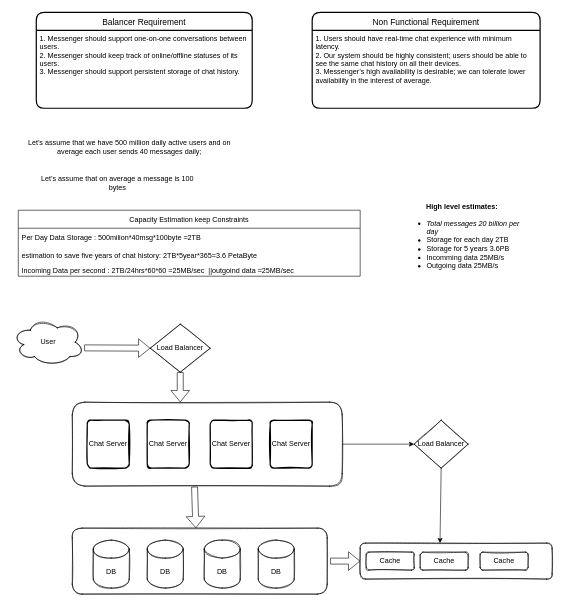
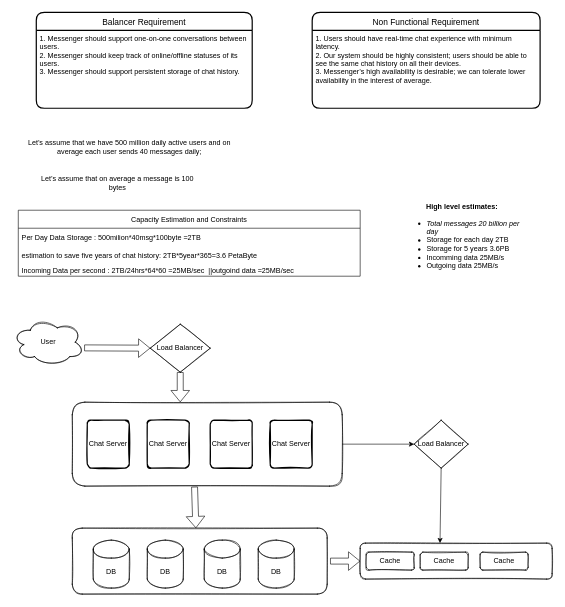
  <mxCell id="0" />
  <mxCell id="1" parent="0" />
  <mxCell id="2" value="Balancer Requirement" style="swimlane;childLayout=stackLayout;horizontal=1;startSize=30;horizontalStack=0;rounded=1;fontSize=14;fontStyle=0;strokeWidth=2;resizeParent=0;resizeLast=1;shadow=0;dashed=0;align=center;" vertex="1" parent="1"><mxGeometry x="60" y="20" width="360" height="160" as="geometry" /></mxCell>
  <mxCell id="3" value="1. Messenger should support one-on-one conversations between&#10;users.&#10;2. Messenger should keep track of online/offline statuses of its&#10;users.&#10;3. Messenger should support persistent storage of chat history." style="align=left;strokeColor=none;fillColor=none;spacingLeft=4;fontSize=12;verticalAlign=top;resizable=0;rotatable=0;part=1;" vertex="1" parent="2"><mxGeometry y="30" width="360" height="130" as="geometry" /></mxCell>
  <mxCell id="4" value="Non Functional Requirement" style="swimlane;childLayout=stackLayout;horizontal=1;startSize=30;horizontalStack=0;rounded=1;fontSize=14;fontStyle=0;strokeWidth=2;resizeParent=0;resizeLast=1;shadow=0;dashed=0;align=center;" vertex="1" parent="1"><mxGeometry x="520" y="20" width="380" height="160" as="geometry" /></mxCell>
  <mxCell id="5" value="1. Users should have real-time chat experience with minimum&#10;latency.&#10;2. Our system should be highly consistent; users should be able to&#10;see the same chat history on all their devices.&#10;3. Messenger’s high availability is desirable; we can tolerate lower&#10;availability in the interest of average." style="align=left;strokeColor=none;fillColor=none;spacingLeft=4;fontSize=12;verticalAlign=top;resizable=0;rotatable=0;part=1;" vertex="1" parent="4"><mxGeometry y="30" width="380" height="130" as="geometry" /></mxCell>
- <mxCell id="6" value="Capacity Estimation keep Constraints" style="swimlane;fontStyle=0;childLayout=stackLayout;horizontal=1;startSize=30;horizontalStack=0;resizeParent=1;resizeParentMax=0;resizeLast=0;collapsible=1;marginBottom=0;points=[[0,0,0,0,0],[0,0.25,0,0,0],[0,0.5,0,0,0],[0,0.75,0,0,0],[0,1,0,0,0],[0.25,0,0,0,0],[0.25,1,0,0,0],[0.5,0,0,0,0],[0.5,1,0,0,0],[0.75,0,0,0,0],[0.75,1,0,0,0],[1,0,0,0,0],[1,0.25,0,0,0],[1,0.5,0,0,0],[1,0.75,0,0,0],[1,1,0,0,0]];" vertex="1" parent="1"><mxGeometry x="30" y="350" width="570" height="110" as="geometry"><mxRectangle x="-50" y="240" width="230" height="30" as="alternateBounds" /></mxGeometry></mxCell>
+ <mxCell id="6" value="Capacity Estimation and Constraints" style="swimlane;fontStyle=0;childLayout=stackLayout;horizontal=1;startSize=30;horizontalStack=0;resizeParent=1;resizeParentMax=0;resizeLast=0;collapsible=1;marginBottom=0;points=[[0,0,0,0,0],[0,0.25,0,0,0],[0,0.5,0,0,0],[0,0.75,0,0,0],[0,1,0,0,0],[0.25,0,0,0,0],[0.25,1,0,0,0],[0.5,0,0,0,0],[0.5,1,0,0,0],[0.75,0,0,0,0],[0.75,1,0,0,0],[1,0,0,0,0],[1,0.25,0,0,0],[1,0.5,0,0,0],[1,0.75,0,0,0],[1,1,0,0,0]];" vertex="1" parent="1"><mxGeometry x="30" y="350" width="570" height="110" as="geometry"><mxRectangle x="-50" y="240" width="230" height="30" as="alternateBounds" /></mxGeometry></mxCell>
  <mxCell id="7" value="Per Day Data Storage : 500milion*40msg*100byte =2TB " style="text;strokeColor=none;fillColor=none;align=left;verticalAlign=middle;spacingLeft=4;spacingRight=4;overflow=hidden;points=[[0,0.5],[1,0.5]];portConstraint=eastwest;rotatable=0;" vertex="1" parent="6"><mxGeometry y="30" width="570" height="30" as="geometry" /></mxCell>
  <mxCell id="8" value="estimation to save five years of chat history: 2TB*5year*365=3.6 PetaByte" style="text;strokeColor=none;fillColor=none;align=left;verticalAlign=middle;spacingLeft=4;spacingRight=4;overflow=hidden;points=[[0,0.5],[1,0.5]];portConstraint=eastwest;rotatable=0;" vertex="1" parent="6"><mxGeometry y="60" width="570" height="30" as="geometry" /></mxCell>
- <mxCell id="9" value="Incoming Data per second : 2TB/24hrs*60*60 =25MB/sec  ||outgoind data =25MB/sec" style="text;strokeColor=none;fillColor=none;align=left;verticalAlign=middle;spacingLeft=4;spacingRight=4;overflow=hidden;points=[[0,0.5],[1,0.5]];portConstraint=eastwest;rotatable=0;" vertex="1" parent="6"><mxGeometry y="90" width="570" height="20" as="geometry" /></mxCell>
+ <mxCell id="9" value="Incoming Data per second : 2TB/24hrs*64*60 =25MB/sec  ||outgoind data =25MB/sec" style="text;strokeColor=none;fillColor=none;align=left;verticalAlign=middle;spacingLeft=4;spacingRight=4;overflow=hidden;points=[[0,0.5],[1,0.5]];portConstraint=eastwest;rotatable=0;" vertex="1" parent="6"><mxGeometry y="90" width="570" height="20" as="geometry" /></mxCell>
  <mxCell id="10" value="Let’s assume that we have 500 million daily active users and on&lt;br&gt;average each user sends 40 messages daily;" style="text;html=1;align=center;verticalAlign=middle;resizable=0;points=[];autosize=1;strokeColor=none;fillColor=none;" vertex="1" parent="1"><mxGeometry x="40" y="230" width="350" height="30" as="geometry" /></mxCell>
  <mxCell id="11" value="Let’s assume that on average a message is 100&lt;br&gt;bytes" style="text;html=1;align=center;verticalAlign=middle;resizable=0;points=[];autosize=1;strokeColor=none;fillColor=none;" vertex="1" parent="1"><mxGeometry x="60" y="290" width="270" height="30" as="geometry" /></mxCell>
  <mxCell id="12" value="&lt;b&gt;High level estimates:&lt;/b&gt;&lt;br&gt;&lt;div align=&quot;left&quot;&gt;&lt;ul&gt;&lt;li&gt;&lt;i&gt;Total messages 20 billion per day&lt;/i&gt;&lt;/li&gt;&lt;li&gt;Storage for each day 2TB&lt;/li&gt;&lt;li&gt;Storage for 5 years 3.6PB&lt;/li&gt;&lt;li&gt;Incomming data 25MB/s&lt;/li&gt;&lt;li&gt;Outgoing data 25MB/s&lt;br&gt;&lt;/li&gt;&lt;/ul&gt;&lt;/div&gt;" style="text;html=1;strokeColor=none;fillColor=none;align=center;verticalAlign=middle;whiteSpace=wrap;rounded=0;sketch=1;" vertex="1" parent="1"><mxGeometry x="670" y="340" width="200" height="120" as="geometry" /></mxCell>
  <mxCell id="13" value="User " style="ellipse;shape=cloud;whiteSpace=wrap;html=1;sketch=1;" vertex="1" parent="1"><mxGeometry x="20" y="530" width="120" height="80" as="geometry" /></mxCell>
  <mxCell id="14" value="Load Balancer" style="rhombus;whiteSpace=wrap;html=1;sketch=1;" vertex="1" parent="1"><mxGeometry x="250" y="540" width="100" height="80" as="geometry" /></mxCell>
  <mxCell id="15" value="" style="shape=flexArrow;endArrow=classic;html=1;rounded=0;entryX=0;entryY=0.5;entryDx=0;entryDy=0;" edge="1" parent="1" target="14"><mxGeometry width="50" height="50" relative="1" as="geometry"><mxPoint x="140" y="579.5" as="sourcePoint" /><mxPoint x="220" y="579.5" as="targetPoint" /><Array as="points" /></mxGeometry></mxCell>
  <mxCell id="16" value="" style="rounded=1;whiteSpace=wrap;html=1;sketch=1;" vertex="1" parent="1"><mxGeometry x="120" y="880" width="425" height="110" as="geometry" /></mxCell>
  <mxCell id="17" value="DB" style="shape=cylinder3;whiteSpace=wrap;html=1;boundedLbl=1;backgroundOutline=1;size=15;sketch=1;" vertex="1" parent="1"><mxGeometry x="155" y="900" width="60" height="80" as="geometry" /></mxCell>
  <mxCell id="18" value="DB" style="shape=cylinder3;whiteSpace=wrap;html=1;boundedLbl=1;backgroundOutline=1;size=15;sketch=1;" vertex="1" parent="1"><mxGeometry x="245" y="900" width="60" height="80" as="geometry" /></mxCell>
  <mxCell id="19" value="DB" style="shape=cylinder3;whiteSpace=wrap;html=1;boundedLbl=1;backgroundOutline=1;size=15;sketch=1;" vertex="1" parent="1"><mxGeometry x="340" y="900" width="60" height="80" as="geometry" /></mxCell>
  <mxCell id="20" value="DB" style="shape=cylinder3;whiteSpace=wrap;html=1;boundedLbl=1;backgroundOutline=1;size=15;sketch=1;" vertex="1" parent="1"><mxGeometry x="430" y="900" width="60" height="80" as="geometry" /></mxCell>
  <mxCell id="21" value="" style="rounded=1;whiteSpace=wrap;html=1;sketch=1;" vertex="1" parent="1"><mxGeometry x="120" y="670" width="450" height="140" as="geometry" /></mxCell>
  <mxCell id="22" value="Chat Server" style="rounded=1;whiteSpace=wrap;html=1;absoluteArcSize=1;arcSize=14;strokeWidth=2;sketch=1;" vertex="1" parent="1"><mxGeometry x="145" y="700" width="70" height="80" as="geometry" /></mxCell>
  <mxCell id="23" value="Chat Server" style="rounded=1;whiteSpace=wrap;html=1;absoluteArcSize=1;arcSize=14;strokeWidth=2;sketch=1;" vertex="1" parent="1"><mxGeometry x="245" y="700" width="70" height="80" as="geometry" /></mxCell>
  <mxCell id="24" value="Chat Server" style="rounded=1;whiteSpace=wrap;html=1;absoluteArcSize=1;arcSize=14;strokeWidth=2;sketch=1;" vertex="1" parent="1"><mxGeometry x="350" y="700" width="70" height="80" as="geometry" /></mxCell>
  <mxCell id="25" value="Chat Server" style="rounded=1;whiteSpace=wrap;html=1;absoluteArcSize=1;arcSize=14;strokeWidth=2;sketch=1;" vertex="1" parent="1"><mxGeometry x="450" y="700" width="70" height="80" as="geometry" /></mxCell>
  <mxCell id="26" value="" style="shape=flexArrow;endArrow=classic;html=1;rounded=0;exitX=0.453;exitY=1.007;exitDx=0;exitDy=0;exitPerimeter=0;entryX=0.485;entryY=0;entryDx=0;entryDy=0;entryPerimeter=0;" edge="1" parent="1" source="21" target="16"><mxGeometry width="50" height="50" relative="1" as="geometry"><mxPoint x="310" y="820" as="sourcePoint" /><mxPoint x="380" y="810" as="targetPoint" /><Array as="points" /></mxGeometry></mxCell>
  <mxCell id="27" value="" style="shape=flexArrow;endArrow=classic;html=1;rounded=0;entryX=0.4;entryY=0;entryDx=0;entryDy=0;entryPerimeter=0;exitX=0.5;exitY=1;exitDx=0;exitDy=0;" edge="1" parent="1" source="14" target="21"><mxGeometry width="50" height="50" relative="1" as="geometry"><mxPoint x="300" y="650" as="sourcePoint" /><mxPoint x="350" y="600" as="targetPoint" /></mxGeometry></mxCell>
  <mxCell id="28" value="" style="rounded=1;whiteSpace=wrap;html=1;sketch=1;" vertex="1" parent="1"><mxGeometry x="600" y="905" width="320" height="60" as="geometry" /></mxCell>
  <mxCell id="29" value="Cache" style="rounded=1;whiteSpace=wrap;html=1;sketch=1;" vertex="1" parent="1"><mxGeometry x="700" y="920" width="80" height="30" as="geometry" /></mxCell>
  <mxCell id="30" value="Cache" style="rounded=1;whiteSpace=wrap;html=1;sketch=1;" vertex="1" parent="1"><mxGeometry x="610" y="920" width="80" height="30" as="geometry" /></mxCell>
  <mxCell id="31" value="Cache" style="rounded=1;whiteSpace=wrap;html=1;sketch=1;" vertex="1" parent="1"><mxGeometry x="800" y="920" width="80" height="30" as="geometry" /></mxCell>
  <mxCell id="32" value="" style="shape=flexArrow;endArrow=classic;html=1;rounded=0;entryX=0;entryY=0.5;entryDx=0;entryDy=0;" edge="1" parent="1" target="28"><mxGeometry width="50" height="50" relative="1" as="geometry"><mxPoint x="550" y="935" as="sourcePoint" /><mxPoint x="595" y="890" as="targetPoint" /></mxGeometry></mxCell>
  <mxCell id="33" value="Load Balancer" style="rhombus;whiteSpace=wrap;html=1;sketch=1;" vertex="1" parent="1"><mxGeometry x="690" y="700" width="90" height="80" as="geometry" /></mxCell>
  <mxCell id="34" value="" style="endArrow=classic;html=1;rounded=0;exitX=1;exitY=0.5;exitDx=0;exitDy=0;entryX=0;entryY=0.5;entryDx=0;entryDy=0;" edge="1" parent="1" source="21" target="33"><mxGeometry width="50" height="50" relative="1" as="geometry"><mxPoint x="590" y="790" as="sourcePoint" /><mxPoint x="640" y="740" as="targetPoint" /></mxGeometry></mxCell>
  <mxCell id="35" value="" style="endArrow=classic;html=1;rounded=0;exitX=0.5;exitY=1;exitDx=0;exitDy=0;entryX=0.416;entryY=0;entryDx=0;entryDy=0;entryPerimeter=0;" edge="1" parent="1" source="33" target="28"><mxGeometry width="50" height="50" relative="1" as="geometry"><mxPoint x="590" y="790" as="sourcePoint" /><mxPoint x="730" y="860" as="targetPoint" /></mxGeometry></mxCell>
